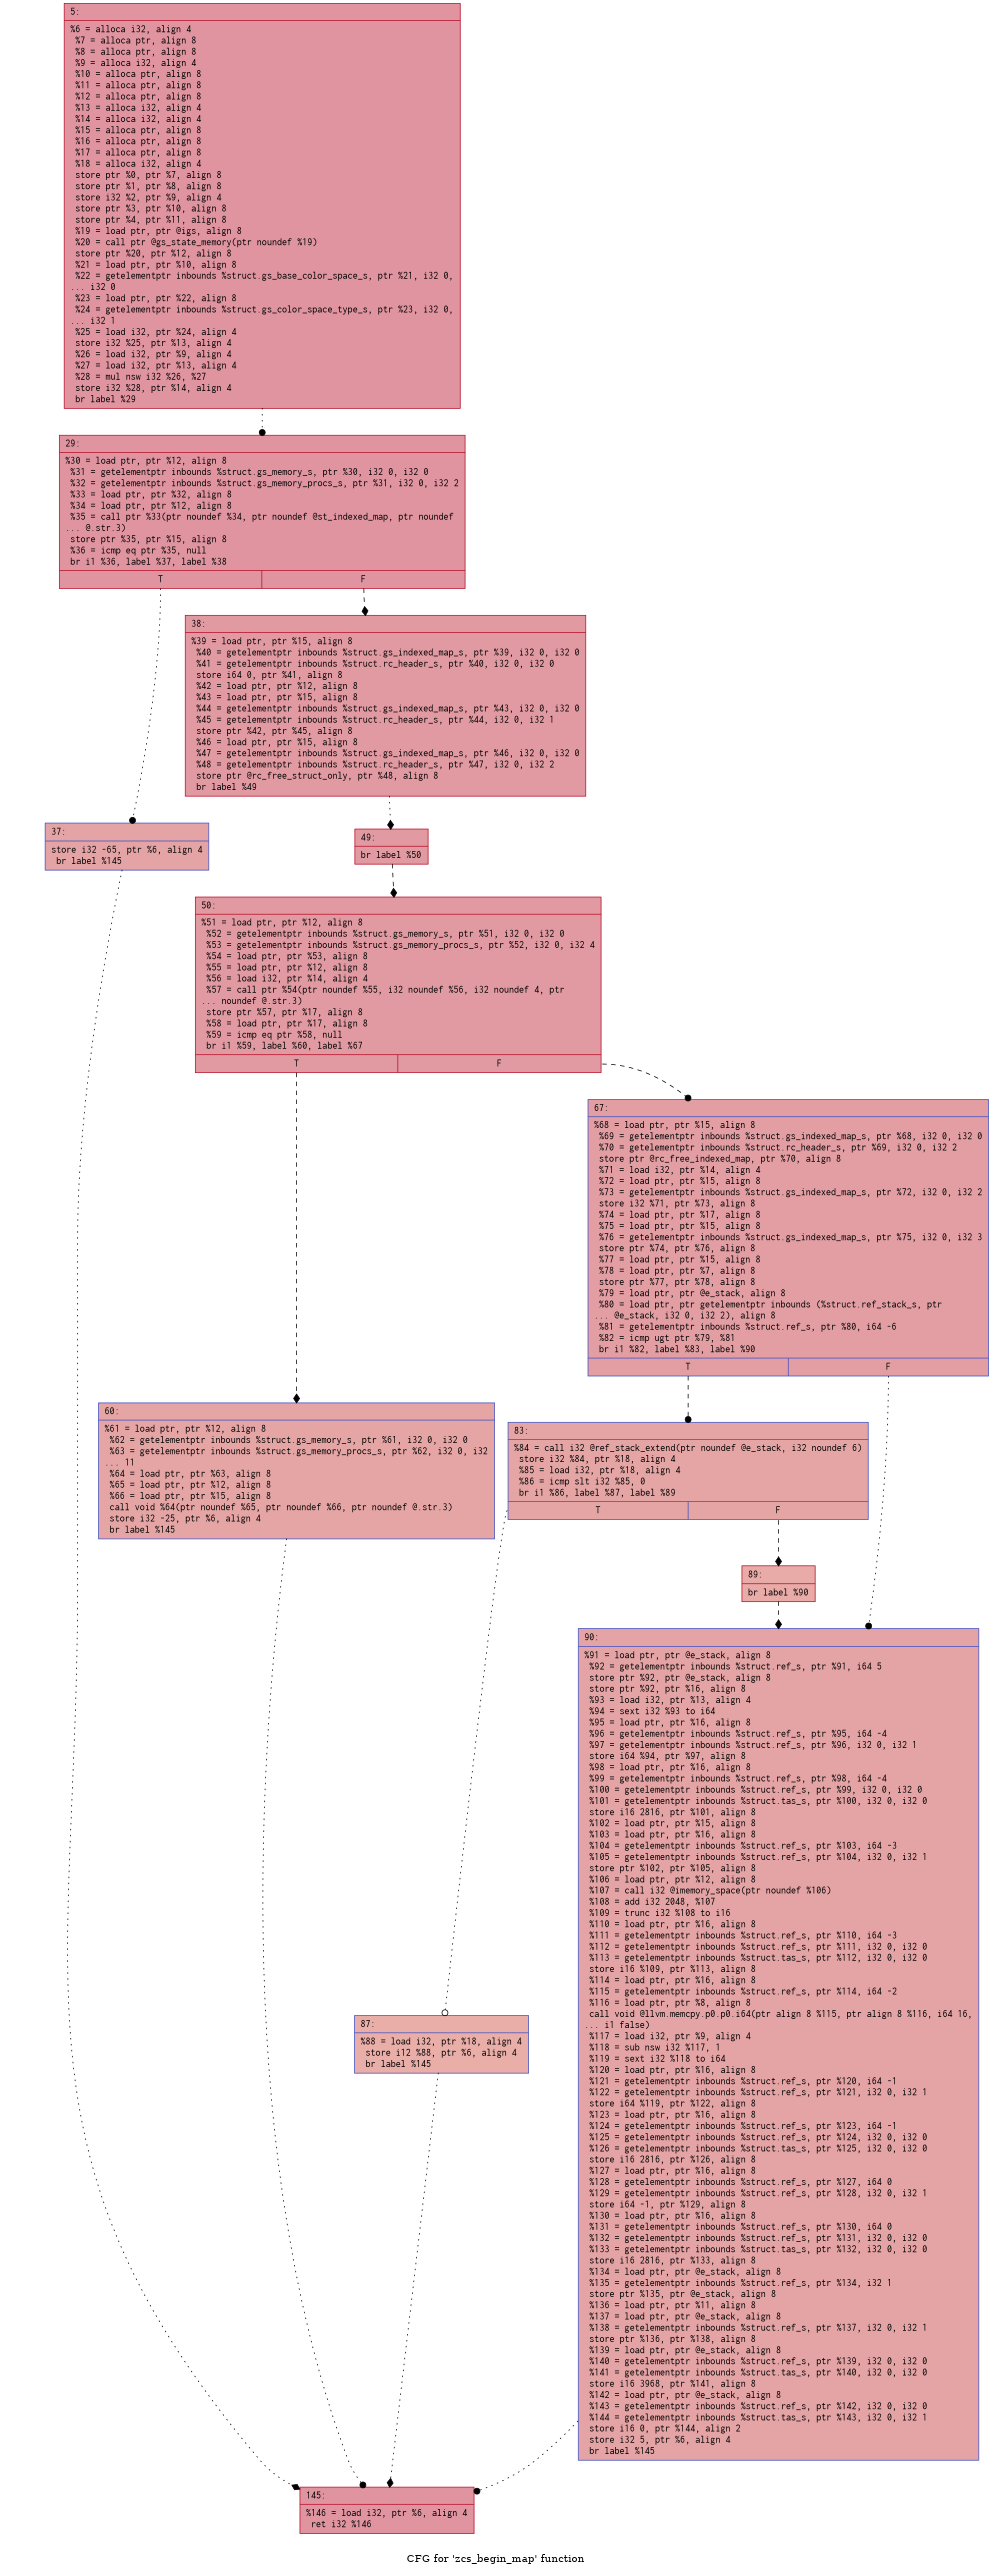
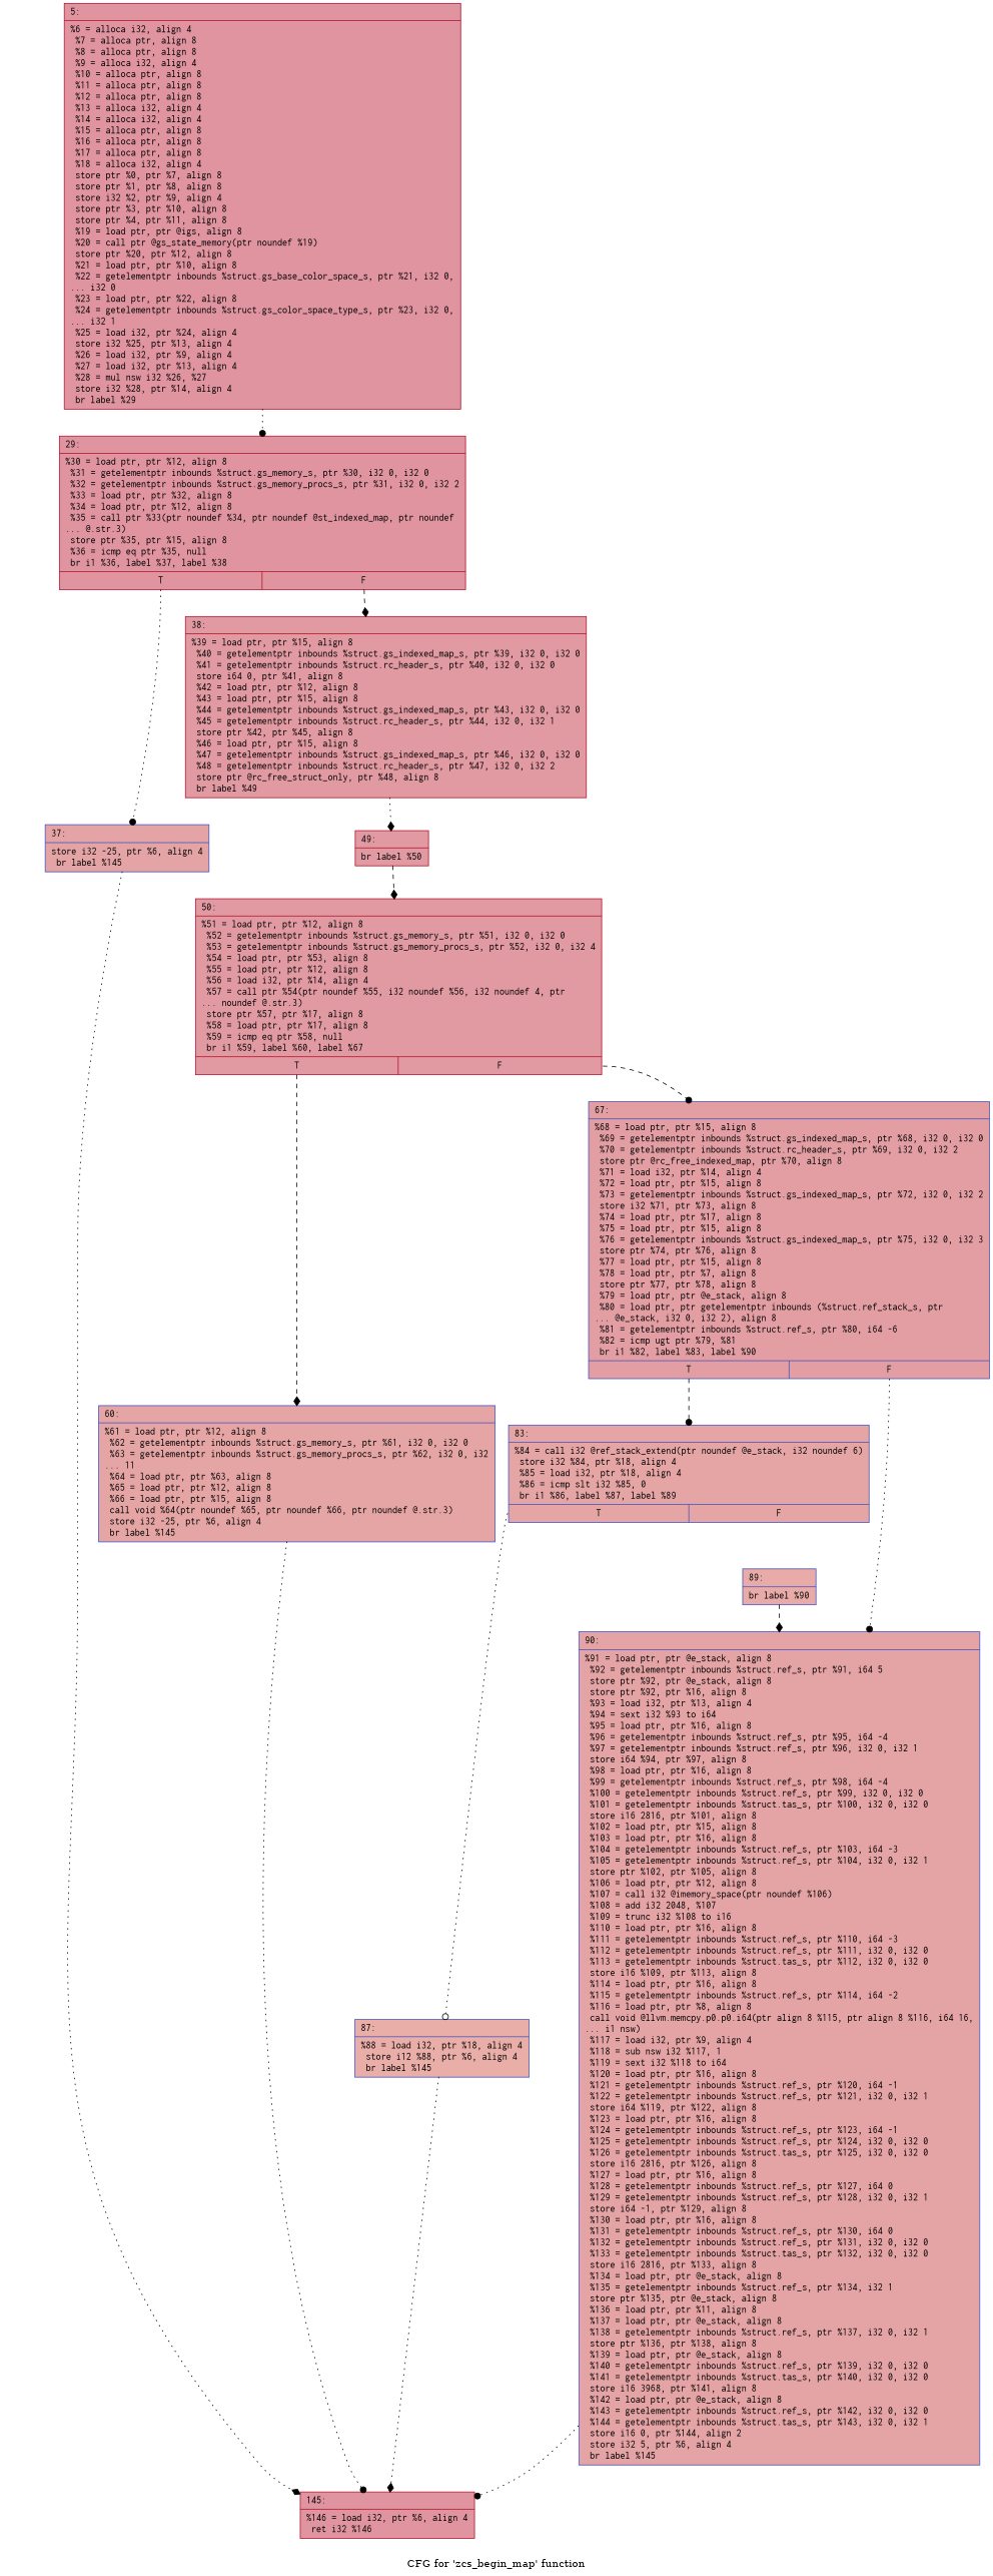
  digraph {
    label="CFG for 'zcs_begin_map' function"
    node [color="#3d50c3ff" fillcolor="#b70d2870" fontname=Courier shape=record style=filled]
    edge [arrowhead=diamond style=dotted]
    n1 [color="#b70d28ff" label="{5:\l|  %6 = alloca i32, align 4\l  %7 = alloca ptr, align 8\l  %8 = alloca ptr, align 8\l  %9 = alloca i32, align 4\l  %10 = alloca ptr, align 8\l  %11 = alloca ptr, align 8\l  %12 = alloca ptr, align 8\l  %13 = alloca i32, align 4\l  %14 = alloca i32, align 4\l  %15 = alloca ptr, align 8\l  %16 = alloca ptr, align 8\l  %17 = alloca ptr, align 8\l  %18 = alloca i32, align 4\l  store ptr %0, ptr %7, align 8\l  store ptr %1, ptr %8, align 8\l  store i32 %2, ptr %9, align 4\l  store ptr %3, ptr %10, align 8\l  store ptr %4, ptr %11, align 8\l  %19 = load ptr, ptr @igs, align 8\l  %20 = call ptr @gs_state_memory(ptr noundef %19)\l  store ptr %20, ptr %12, align 8\l  %21 = load ptr, ptr %10, align 8\l  %22 = getelementptr inbounds %struct.gs_base_color_space_s, ptr %21, i32 0,\l... i32 0\l  %23 = load ptr, ptr %22, align 8\l  %24 = getelementptr inbounds %struct.gs_color_space_type_s, ptr %23, i32 0,\l... i32 1\l  %25 = load i32, ptr %24, align 4\l  store i32 %25, ptr %13, align 4\l  %26 = load i32, ptr %9, align 4\l  %27 = load i32, ptr %13, align 4\l  %28 = mul nsw i32 %26, %27\l  store i32 %28, ptr %14, align 4\l  br label %29\l}"]
    n2 [color="#b70d28ff" label="{29:\l|  %30 = load ptr, ptr %12, align 8\l  %31 = getelementptr inbounds %struct.gs_memory_s, ptr %30, i32 0, i32 0\l  %32 = getelementptr inbounds %struct.gs_memory_procs_s, ptr %31, i32 0, i32 2\l  %33 = load ptr, ptr %32, align 8\l  %34 = load ptr, ptr %12, align 8\l  %35 = call ptr %33(ptr noundef %34, ptr noundef @st_indexed_map, ptr noundef\l... @.str.3)\l  store ptr %35, ptr %15, align 8\l  %36 = icmp eq ptr %35, null\l  br i1 %36, label %37, label %38\l|{<s0>T|<s1>F}}"]
-   n3 [fillcolor="#c32e3170" label="{37:\l|  store i32 -65, ptr %6, align 4\l  br label %145\l}"]
+   n3 [fillcolor="#c32e3170" label="{37:\l|  store i32 -25, ptr %6, align 4\l  br label %145\l}"]
    n4 [color="#b70d28ff" fillcolor="#bb1b2c70" label="{38:\l|  %39 = load ptr, ptr %15, align 8\l  %40 = getelementptr inbounds %struct.gs_indexed_map_s, ptr %39, i32 0, i32 0\l  %41 = getelementptr inbounds %struct.rc_header_s, ptr %40, i32 0, i32 0\l  store i64 0, ptr %41, align 8\l  %42 = load ptr, ptr %12, align 8\l  %43 = load ptr, ptr %15, align 8\l  %44 = getelementptr inbounds %struct.gs_indexed_map_s, ptr %43, i32 0, i32 0\l  %45 = getelementptr inbounds %struct.rc_header_s, ptr %44, i32 0, i32 1\l  store ptr %42, ptr %45, align 8\l  %46 = load ptr, ptr %15, align 8\l  %47 = getelementptr inbounds %struct.gs_indexed_map_s, ptr %46, i32 0, i32 0\l  %48 = getelementptr inbounds %struct.rc_header_s, ptr %47, i32 0, i32 2\l  store ptr @rc_free_struct_only, ptr %48, align 8\l  br label %49\l}"]
    n5 [color="#b70d28ff" label="{145:\l|  %146 = load i32, ptr %6, align 4\l  ret i32 %146\l}"]
    n6 [color="#b70d28ff" fillcolor="#bb1b2c70" label="{49:\l|  br label %50\l}"]
    n7 [color="#b70d28ff" fillcolor="#bb1b2c70" label="{50:\l|  %51 = load ptr, ptr %12, align 8\l  %52 = getelementptr inbounds %struct.gs_memory_s, ptr %51, i32 0, i32 0\l  %53 = getelementptr inbounds %struct.gs_memory_procs_s, ptr %52, i32 0, i32 4\l  %54 = load ptr, ptr %53, align 8\l  %55 = load ptr, ptr %12, align 8\l  %56 = load i32, ptr %14, align 4\l  %57 = call ptr %54(ptr noundef %55, i32 noundef %56, i32 noundef 4, ptr\l... noundef @.str.3)\l  store ptr %57, ptr %17, align 8\l  %58 = load ptr, ptr %17, align 8\l  %59 = icmp eq ptr %58, null\l  br i1 %59, label %60, label %67\l|{<s0>T|<s1>F}}"]
    n8 [fillcolor="#c5333470" label="{60:\l|  %61 = load ptr, ptr %12, align 8\l  %62 = getelementptr inbounds %struct.gs_memory_s, ptr %61, i32 0, i32 0\l  %63 = getelementptr inbounds %struct.gs_memory_procs_s, ptr %62, i32 0, i32\l... 11\l  %64 = load ptr, ptr %63, align 8\l  %65 = load ptr, ptr %12, align 8\l  %66 = load ptr, ptr %15, align 8\l  call void %64(ptr noundef %65, ptr noundef %66, ptr noundef @.str.3)\l  store i32 -25, ptr %6, align 4\l  br label %145\l}"]
    n9 [fillcolor="#be242e70" label="{67:\l|  %68 = load ptr, ptr %15, align 8\l  %69 = getelementptr inbounds %struct.gs_indexed_map_s, ptr %68, i32 0, i32 0\l  %70 = getelementptr inbounds %struct.rc_header_s, ptr %69, i32 0, i32 2\l  store ptr @rc_free_indexed_map, ptr %70, align 8\l  %71 = load i32, ptr %14, align 4\l  %72 = load ptr, ptr %15, align 8\l  %73 = getelementptr inbounds %struct.gs_indexed_map_s, ptr %72, i32 0, i32 2\l  store i32 %71, ptr %73, align 8\l  %74 = load ptr, ptr %17, align 8\l  %75 = load ptr, ptr %15, align 8\l  %76 = getelementptr inbounds %struct.gs_indexed_map_s, ptr %75, i32 0, i32 3\l  store ptr %74, ptr %76, align 8\l  %77 = load ptr, ptr %15, align 8\l  %78 = load ptr, ptr %7, align 8\l  store ptr %77, ptr %78, align 8\l  %79 = load ptr, ptr @e_stack, align 8\l  %80 = load ptr, ptr getelementptr inbounds (%struct.ref_stack_s, ptr\l... @e_stack, i32 0, i32 2), align 8\l  %81 = getelementptr inbounds %struct.ref_s, ptr %80, i64 -6\l  %82 = icmp ugt ptr %79, %81\l  br i1 %82, label %83, label %90\l|{<s0>T|<s1>F}}"]
    n10 [fillcolor="#c5333470" label="{83:\l|  %84 = call i32 @ref_stack_extend(ptr noundef @e_stack, i32 noundef 6)\l  store i32 %84, ptr %18, align 4\l  %85 = load i32, ptr %18, align 4\l  %86 = icmp slt i32 %85, 0\l  br i1 %86, label %87, label %89\l|{<s0>T|<s1>F}}"]
-   n11 [fillcolor="#c32e3170" label="{90:\l|  %91 = load ptr, ptr @e_stack, align 8\l  %92 = getelementptr inbounds %struct.ref_s, ptr %91, i64 5\l  store ptr %92, ptr @e_stack, align 8\l  store ptr %92, ptr %16, align 8\l  %93 = load i32, ptr %13, align 4\l  %94 = sext i32 %93 to i64\l  %95 = load ptr, ptr %16, align 8\l  %96 = getelementptr inbounds %struct.ref_s, ptr %95, i64 -4\l  %97 = getelementptr inbounds %struct.ref_s, ptr %96, i32 0, i32 1\l  store i64 %94, ptr %97, align 8\l  %98 = load ptr, ptr %16, align 8\l  %99 = getelementptr inbounds %struct.ref_s, ptr %98, i64 -4\l  %100 = getelementptr inbounds %struct.ref_s, ptr %99, i32 0, i32 0\l  %101 = getelementptr inbounds %struct.tas_s, ptr %100, i32 0, i32 0\l  store i16 2816, ptr %101, align 8\l  %102 = load ptr, ptr %15, align 8\l  %103 = load ptr, ptr %16, align 8\l  %104 = getelementptr inbounds %struct.ref_s, ptr %103, i64 -3\l  %105 = getelementptr inbounds %struct.ref_s, ptr %104, i32 0, i32 1\l  store ptr %102, ptr %105, align 8\l  %106 = load ptr, ptr %12, align 8\l  %107 = call i32 @imemory_space(ptr noundef %106)\l  %108 = add i32 2048, %107\l  %109 = trunc i32 %108 to i16\l  %110 = load ptr, ptr %16, align 8\l  %111 = getelementptr inbounds %struct.ref_s, ptr %110, i64 -3\l  %112 = getelementptr inbounds %struct.ref_s, ptr %111, i32 0, i32 0\l  %113 = getelementptr inbounds %struct.tas_s, ptr %112, i32 0, i32 0\l  store i16 %109, ptr %113, align 8\l  %114 = load ptr, ptr %16, align 8\l  %115 = getelementptr inbounds %struct.ref_s, ptr %114, i64 -2\l  %116 = load ptr, ptr %8, align 8\l  call void @llvm.memcpy.p0.p0.i64(ptr align 8 %115, ptr align 8 %116, i64 16,\l... i1 false)\l  %117 = load i32, ptr %9, align 4\l  %118 = sub nsw i32 %117, 1\l  %119 = sext i32 %118 to i64\l  %120 = load ptr, ptr %16, align 8\l  %121 = getelementptr inbounds %struct.ref_s, ptr %120, i64 -1\l  %122 = getelementptr inbounds %struct.ref_s, ptr %121, i32 0, i32 1\l  store i64 %119, ptr %122, align 8\l  %123 = load ptr, ptr %16, align 8\l  %124 = getelementptr inbounds %struct.ref_s, ptr %123, i64 -1\l  %125 = getelementptr inbounds %struct.ref_s, ptr %124, i32 0, i32 0\l  %126 = getelementptr inbounds %struct.tas_s, ptr %125, i32 0, i32 0\l  store i16 2816, ptr %126, align 8\l  %127 = load ptr, ptr %16, align 8\l  %128 = getelementptr inbounds %struct.ref_s, ptr %127, i64 0\l  %129 = getelementptr inbounds %struct.ref_s, ptr %128, i32 0, i32 1\l  store i64 -1, ptr %129, align 8\l  %130 = load ptr, ptr %16, align 8\l  %131 = getelementptr inbounds %struct.ref_s, ptr %130, i64 0\l  %132 = getelementptr inbounds %struct.ref_s, ptr %131, i32 0, i32 0\l  %133 = getelementptr inbounds %struct.tas_s, ptr %132, i32 0, i32 0\l  store i16 2816, ptr %133, align 8\l  %134 = load ptr, ptr @e_stack, align 8\l  %135 = getelementptr inbounds %struct.ref_s, ptr %134, i32 1\l  store ptr %135, ptr @e_stack, align 8\l  %136 = load ptr, ptr %11, align 8\l  %137 = load ptr, ptr @e_stack, align 8\l  %138 = getelementptr inbounds %struct.ref_s, ptr %137, i32 0, i32 1\l  store ptr %136, ptr %138, align 8\l  %139 = load ptr, ptr @e_stack, align 8\l  %140 = getelementptr inbounds %struct.ref_s, ptr %139, i32 0, i32 0\l  %141 = getelementptr inbounds %struct.tas_s, ptr %140, i32 0, i32 0\l  store i16 3968, ptr %141, align 8\l  %142 = load ptr, ptr @e_stack, align 8\l  %143 = getelementptr inbounds %struct.ref_s, ptr %142, i32 0, i32 0\l  %144 = getelementptr inbounds %struct.tas_s, ptr %143, i32 0, i32 1\l  store i16 0, ptr %144, align 2\l  store i32 5, ptr %6, align 4\l  br label %145\l}"]
+   n11 [fillcolor="#c32e3170" label="{90:\l|  %91 = load ptr, ptr @e_stack, align 8\l  %92 = getelementptr inbounds %struct.ref_s, ptr %91, i64 5\l  store ptr %92, ptr @e_stack, align 8\l  store ptr %92, ptr %16, align 8\l  %93 = load i32, ptr %13, align 4\l  %94 = sext i32 %93 to i64\l  %95 = load ptr, ptr %16, align 8\l  %96 = getelementptr inbounds %struct.ref_s, ptr %95, i64 -4\l  %97 = getelementptr inbounds %struct.ref_s, ptr %96, i32 0, i32 1\l  store i64 %94, ptr %97, align 8\l  %98 = load ptr, ptr %16, align 8\l  %99 = getelementptr inbounds %struct.ref_s, ptr %98, i64 -4\l  %100 = getelementptr inbounds %struct.ref_s, ptr %99, i32 0, i32 0\l  %101 = getelementptr inbounds %struct.tas_s, ptr %100, i32 0, i32 0\l  store i16 2816, ptr %101, align 8\l  %102 = load ptr, ptr %15, align 8\l  %103 = load ptr, ptr %16, align 8\l  %104 = getelementptr inbounds %struct.ref_s, ptr %103, i64 -3\l  %105 = getelementptr inbounds %struct.ref_s, ptr %104, i32 0, i32 1\l  store ptr %102, ptr %105, align 8\l  %106 = load ptr, ptr %12, align 8\l  %107 = call i32 @imemory_space(ptr noundef %106)\l  %108 = add i32 2048, %107\l  %109 = trunc i32 %108 to i16\l  %110 = load ptr, ptr %16, align 8\l  %111 = getelementptr inbounds %struct.ref_s, ptr %110, i64 -3\l  %112 = getelementptr inbounds %struct.ref_s, ptr %111, i32 0, i32 0\l  %113 = getelementptr inbounds %struct.tas_s, ptr %112, i32 0, i32 0\l  store i16 %109, ptr %113, align 8\l  %114 = load ptr, ptr %16, align 8\l  %115 = getelementptr inbounds %struct.ref_s, ptr %114, i64 -2\l  %116 = load ptr, ptr %8, align 8\l  call void @llvm.memcpy.p0.p0.i64(ptr align 8 %115, ptr align 8 %116, i64 16,\l... i1 nsw)\l  %117 = load i32, ptr %9, align 4\l  %118 = sub nsw i32 %117, 1\l  %119 = sext i32 %118 to i64\l  %120 = load ptr, ptr %16, align 8\l  %121 = getelementptr inbounds %struct.ref_s, ptr %120, i64 -1\l  %122 = getelementptr inbounds %struct.ref_s, ptr %121, i32 0, i32 1\l  store i64 %119, ptr %122, align 8\l  %123 = load ptr, ptr %16, align 8\l  %124 = getelementptr inbounds %struct.ref_s, ptr %123, i64 -1\l  %125 = getelementptr inbounds %struct.ref_s, ptr %124, i32 0, i32 0\l  %126 = getelementptr inbounds %struct.tas_s, ptr %125, i32 0, i32 0\l  store i16 2816, ptr %126, align 8\l  %127 = load ptr, ptr %16, align 8\l  %128 = getelementptr inbounds %struct.ref_s, ptr %127, i64 0\l  %129 = getelementptr inbounds %struct.ref_s, ptr %128, i32 0, i32 1\l  store i64 -1, ptr %129, align 8\l  %130 = load ptr, ptr %16, align 8\l  %131 = getelementptr inbounds %struct.ref_s, ptr %130, i64 0\l  %132 = getelementptr inbounds %struct.ref_s, ptr %131, i32 0, i32 0\l  %133 = getelementptr inbounds %struct.tas_s, ptr %132, i32 0, i32 0\l  store i16 2816, ptr %133, align 8\l  %134 = load ptr, ptr @e_stack, align 8\l  %135 = getelementptr inbounds %struct.ref_s, ptr %134, i32 1\l  store ptr %135, ptr @e_stack, align 8\l  %136 = load ptr, ptr %11, align 8\l  %137 = load ptr, ptr @e_stack, align 8\l  %138 = getelementptr inbounds %struct.ref_s, ptr %137, i32 0, i32 1\l  store ptr %136, ptr %138, align 8\l  %139 = load ptr, ptr @e_stack, align 8\l  %140 = getelementptr inbounds %struct.ref_s, ptr %139, i32 0, i32 0\l  %141 = getelementptr inbounds %struct.tas_s, ptr %140, i32 0, i32 0\l  store i16 3968, ptr %141, align 8\l  %142 = load ptr, ptr @e_stack, align 8\l  %143 = getelementptr inbounds %struct.ref_s, ptr %142, i32 0, i32 0\l  %144 = getelementptr inbounds %struct.tas_s, ptr %143, i32 0, i32 1\l  store i16 0, ptr %144, align 2\l  store i32 5, ptr %6, align 4\l  br label %145\l}"]
    n12 [fillcolor="#d0473d70" label="{87:\l|  %88 = load i32, ptr %18, align 4\l  store i12 %88, ptr %6, align 4\l  br label %145\l}"]
-   n13 [color="#b70d28ff" fillcolor="#cc403a70" label="{89:\l|  br label %90\l}"]
+   n13 [fillcolor="#cc403a70" label="{89:\l|  br label %90\l}"]
    n1 -> n2 [arrowhead=dot]
    n2 -> n3 [arrowhead=dot tailport=s0]
    n2 -> n4 [style=dashed tailport=s1]
    n3 -> n5
    n4 -> n6
    n6 -> n7 [style=dashed]
    n7 -> n8 [style=dashed tailport=s0]
    n7 -> n9 [arrowhead=dot style=dashed tailport=s1]
    n8 -> n5 [arrowhead=dot]
    n9 -> n10 [arrowhead=dot style=dashed tailport=s0]
    n9 -> n11 [arrowhead=dot tailport=s1]
    n10 -> n12 [arrowhead=odot tailport=s0]
-   n10 -> n13 [style=dashed tailport=s1]
    n11 -> n5 [arrowhead=dot]
    n12 -> n5
    n13 -> n11 [style=dashed]
  }
